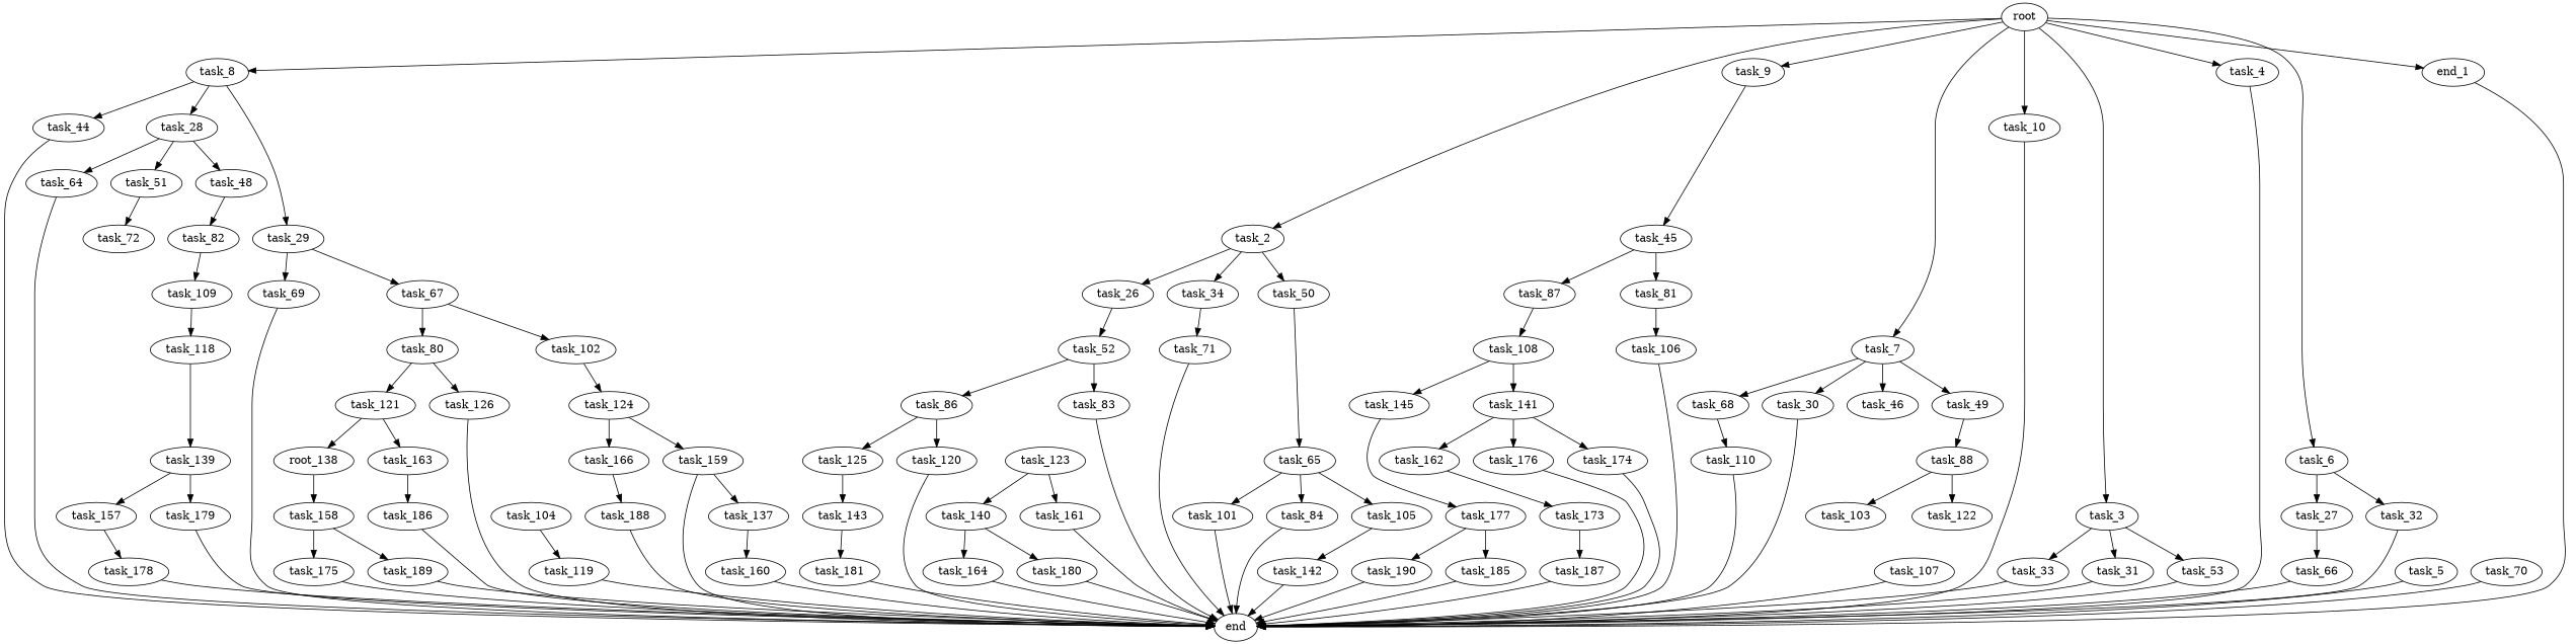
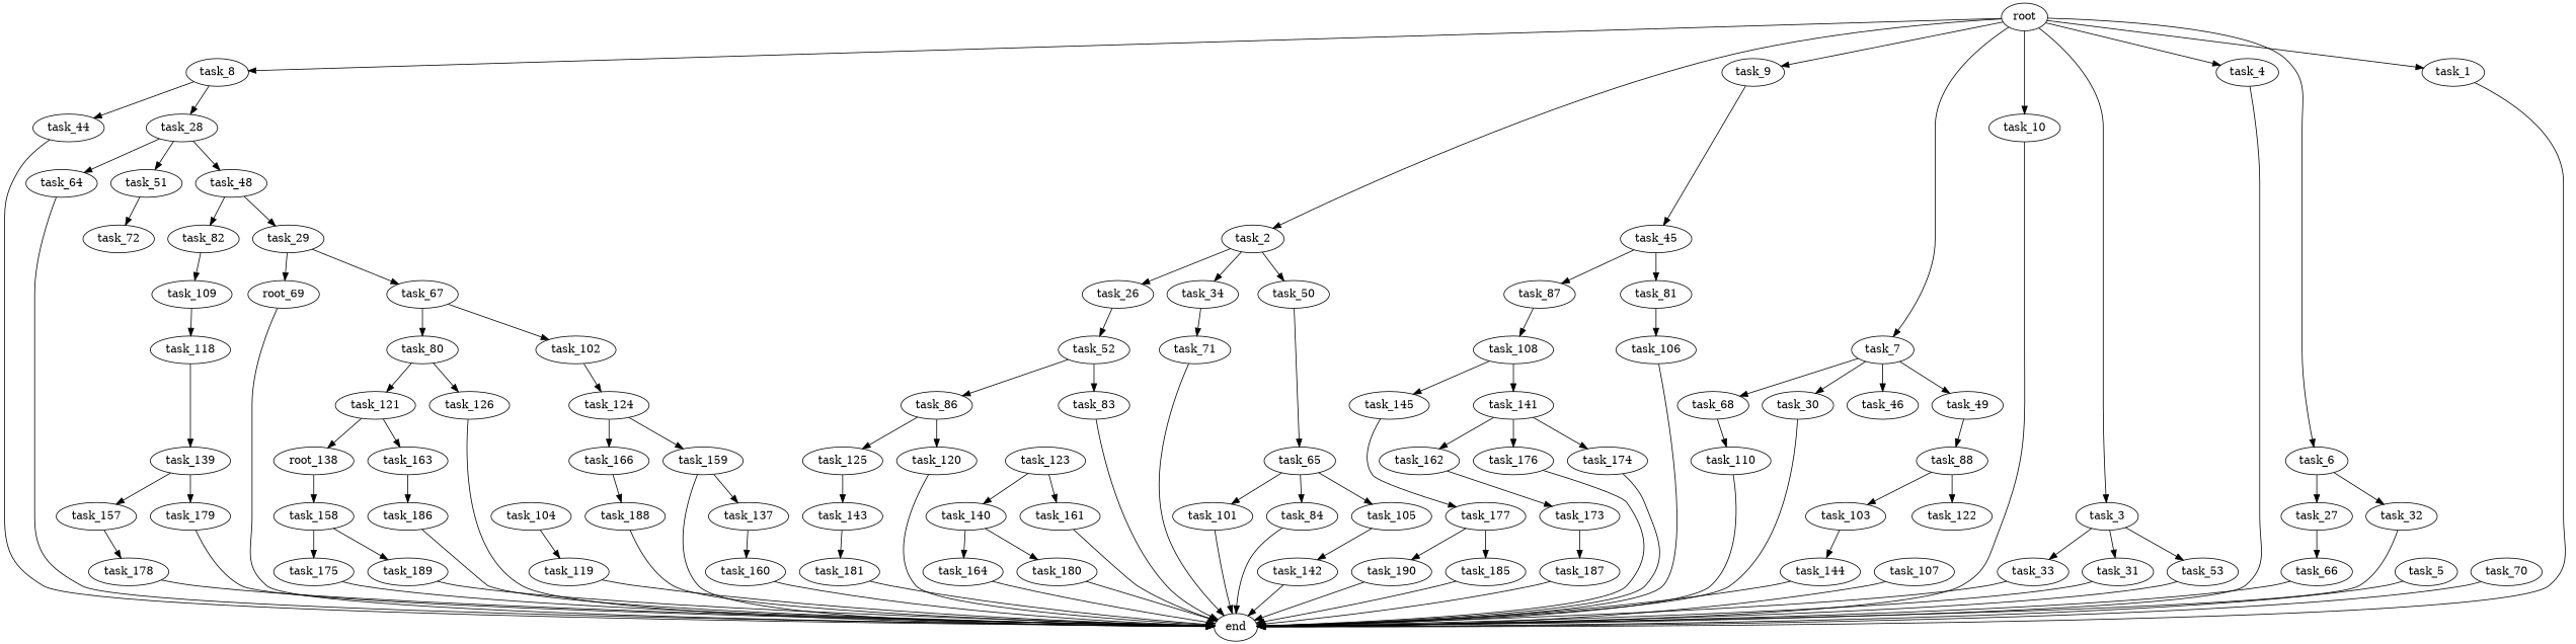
  digraph {
    task_118
    task_139
    task_179
    task_157
    task_102
    task_124
    task_166
    task_159
    task_65
    task_105
    task_101
    task_84
    task_142
    end
    task_176
    task_162
    task_173
    task_187
    task_158
    task_189
    task_175
    task_119
    task_188
    task_45
    task_87
    task_81
    task_108
    task_106
    task_163
    task_186
+   task_144
    task_44
    task_164
    task_82
    task_109
    task_10
    task_178
    task_28
    task_48
    task_64
    task_51
    task_72
    task_49
    task_88
    task_122
    task_103
    task_71
    task_31
    task_50
    task_137
    task_121
    n52 [label=root_138]
    task_140
    task_180
    task_190
    task_126
    task_52
    task_86
    task_83
    task_120
    task_125
    task_2
    task_34
    task_26
    task_67
    task_80
    task_110
    task_30
    task_177
    task_185
    task_160
    task_104
    task_33
    task_4
    task_107
    task_123
    task_161
    task_181
    task_9
    task_32
    task_143
    task_3
    task_53
    task_174
-   task_1 [label=end_1]
-   task_69
+   task_1
+   task_69 [label=root_69]
    task_68
    task_5
    task_141
    task_145
    task_8
    task_29
    task_70
    root
    task_6
    task_7
    task_27
    task_46
    task_66
    task_118 -> task_139
    task_139 -> task_179
    task_139 -> task_157
    task_179 -> end
    task_157 -> task_178
    task_102 -> task_124
    task_124 -> task_166
    task_124 -> task_159
    task_166 -> task_188
    task_159 -> end
    task_159 -> task_137
    task_65 -> task_105
    task_65 -> task_101
    task_65 -> task_84
    task_105 -> task_142
    task_101 -> end
    task_84 -> end
    task_142 -> end
    task_176 -> end
    task_162 -> task_173
    task_173 -> task_187
    task_187 -> end
    task_158 -> task_189
    task_158 -> task_175
    task_189 -> end
    task_175 -> end
    task_119 -> end
    task_188 -> end
    task_45 -> task_87
    task_45 -> task_81
    task_87 -> task_108
    task_81 -> task_106
    task_108 -> task_141
    task_108 -> task_145
    task_106 -> end
    task_163 -> task_186
    task_186 -> end
+   task_144 -> end
    task_44 -> end
    task_164 -> end
    task_82 -> task_109
    task_109 -> task_118
    task_10 -> end
    task_178 -> end
    task_28 -> task_48
    task_28 -> task_64
    task_28 -> task_51
    task_48 -> task_82
    task_64 -> end
    task_51 -> task_72
    task_49 -> task_88
    task_88 -> task_122
    task_88 -> task_103
+   task_103 -> task_144
    task_71 -> end
    task_31 -> end
    task_50 -> task_65
    task_137 -> task_160
    task_121 -> task_163
    task_121 -> n52
    n52 -> task_158
    task_140 -> task_164
    task_140 -> task_180
    task_180 -> end
    task_190 -> end
    task_126 -> end
    task_52 -> task_86
    task_52 -> task_83
    task_86 -> task_120
    task_86 -> task_125
    task_83 -> end
    task_120 -> end
    task_125 -> task_143
    task_2 -> task_50
    task_2 -> task_34
    task_2 -> task_26
    task_34 -> task_71
    task_26 -> task_52
    task_67 -> task_102
    task_67 -> task_80
    task_80 -> task_121
    task_80 -> task_126
    task_110 -> end
    task_30 -> end
    task_177 -> task_190
    task_177 -> task_185
    task_185 -> end
    task_160 -> end
    task_104 -> task_119
    task_33 -> end
    task_4 -> end
    task_107 -> end
    task_123 -> task_140
    task_123 -> task_161
    task_161 -> end
    task_181 -> end
    task_9 -> task_45
    task_32 -> end
    task_143 -> task_181
    task_3 -> task_31
    task_3 -> task_33
    task_3 -> task_53
    task_53 -> end
    task_174 -> end
    task_1 -> end
    task_69 -> end
    task_68 -> task_110
    task_5 -> end
    task_141 -> task_176
    task_141 -> task_162
    task_141 -> task_174
    task_145 -> task_177
    task_8 -> task_44
    task_8 -> task_28
-   task_8 -> task_29
+   task_48 -> task_29
    task_29 -> task_67
    task_29 -> task_69
    task_70 -> end
    root -> task_10
    root -> task_2
    root -> task_4
    root -> task_9
    root -> task_3
    root -> task_1
    root -> task_8
    root -> task_6
    root -> task_7
    task_6 -> task_32
    task_6 -> task_27
    task_7 -> task_49
    task_7 -> task_30
    task_7 -> task_68
    task_7 -> task_46
    task_27 -> task_66
    task_66 -> end
  }
